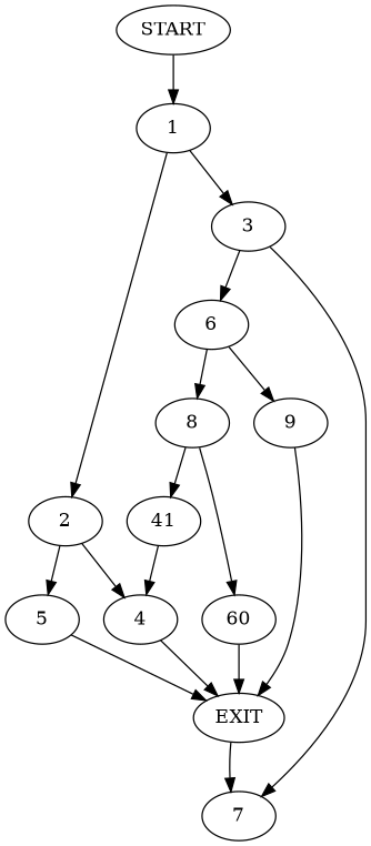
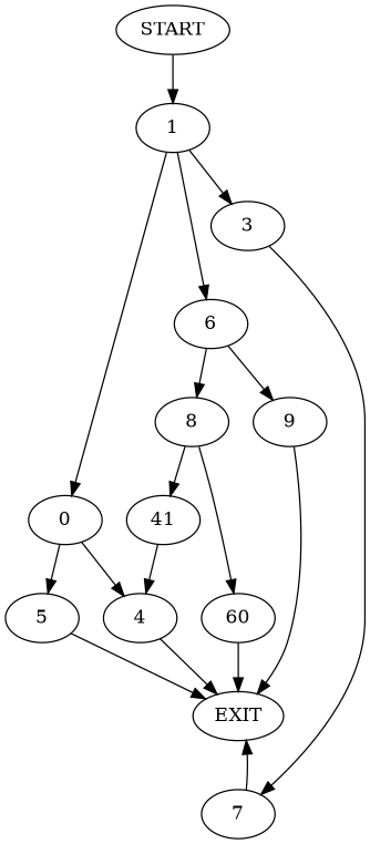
  digraph {
    n1 [label=START]
    1
-   2
+   2 [label=0]
    3
    n5 [label=EXIT]
    4
    5
    6
    7
    8
    9
    n12 [label=60]
    n13 [label=41]
    n1 -> 1
    1 -> 2
    1 -> 3
    2 -> 4
    2 -> 5
-   3 -> 6
+   1 -> 6
    3 -> 7
    4 -> n5
    5 -> n5
    6 -> 8
    6 -> 9
-   n5 -> 7
+   7 -> n5
    8 -> n12
    8 -> n13
    9 -> n5
    n12 -> n5
    n13 -> 4
  }
